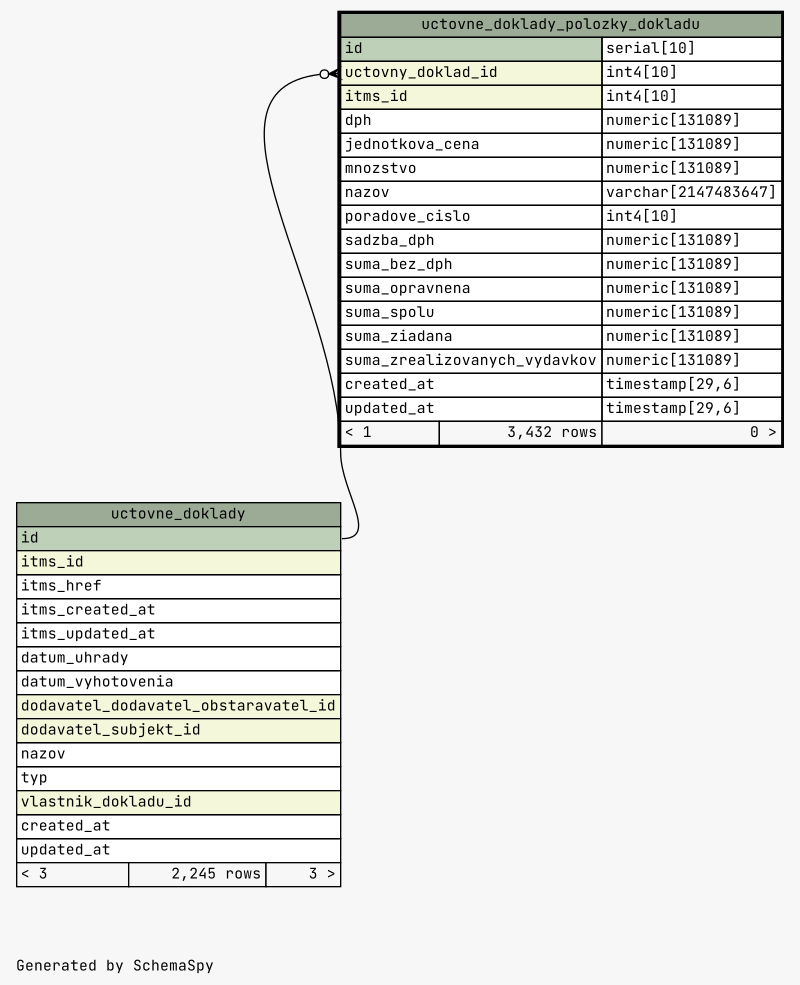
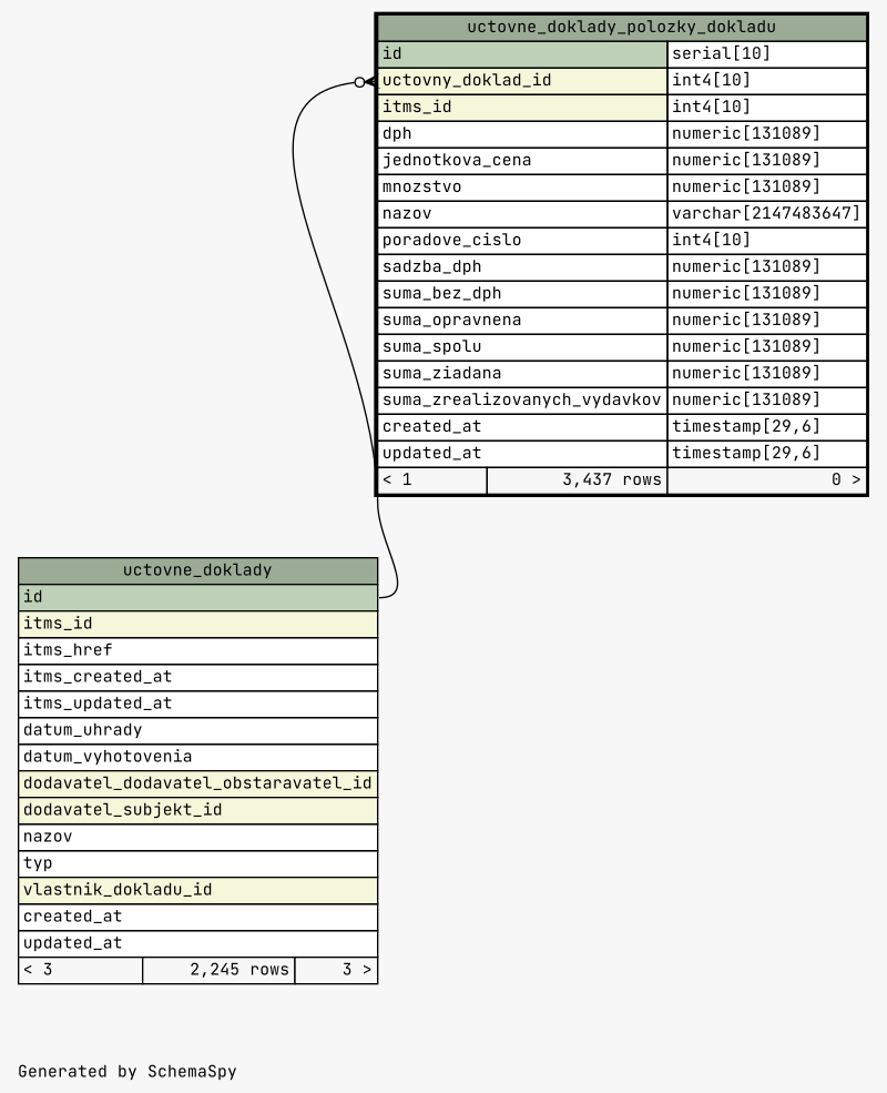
  digraph {
    bgcolor="#f7f7f7"
    fontname="JetBrains Mono"
    fontsize=11
    label="\nGenerated by SchemaSpy"
    labeljust=l
    nodesep=0.18
    rankdir=TB
    ranksep=0.46
    node [fontname="JetBrains Mono" fontsize=11 shape=plaintext]
-   n1 [label=<     <TABLE BORDER="2" CELLBORDER="1" CELLSPACING="0" BGCOLOR="#ffffff">       <TR><TD COLSPAN="3" BGCOLOR="#9bab96" ALIGN="CENTER">uctovne_doklady_polozky_dokladu</TD></TR>       <TR><TD PORT="id" COLSPAN="2" BGCOLOR="#bed1b8" ALIGN="LEFT">id</TD><TD PORT="id.type" ALIGN="LEFT">serial[10]</TD></TR>       <TR><TD PORT="uctovny_doklad_id" COLSPAN="2" BGCOLOR="#f4f7da" ALIGN="LEFT">uctovny_doklad_id</TD><TD PORT="uctovny_doklad_id.type" ALIGN="LEFT">int4[10]</TD></TR>       <TR><TD PORT="itms_id" COLSPAN="2" BGCOLOR="#f4f7da" ALIGN="LEFT">itms_id</TD><TD PORT="itms_id.type" ALIGN="LEFT">int4[10]</TD></TR>       <TR><TD PORT="dph" COLSPAN="2" ALIGN="LEFT">dph</TD><TD PORT="dph.type" ALIGN="LEFT">numeric[131089]</TD></TR>       <TR><TD PORT="jednotkova_cena" COLSPAN="2" ALIGN="LEFT">jednotkova_cena</TD><TD PORT="jednotkova_cena.type" ALIGN="LEFT">numeric[131089]</TD></TR>       <TR><TD PORT="mnozstvo" COLSPAN="2" ALIGN="LEFT">mnozstvo</TD><TD PORT="mnozstvo.type" ALIGN="LEFT">numeric[131089]</TD></TR>       <TR><TD PORT="nazov" COLSPAN="2" ALIGN="LEFT">nazov</TD><TD PORT="nazov.type" ALIGN="LEFT">varchar[2147483647]</TD></TR>       <TR><TD PORT="poradove_cislo" COLSPAN="2" ALIGN="LEFT">poradove_cislo</TD><TD PORT="poradove_cislo.type" ALIGN="LEFT">int4[10]</TD></TR>       <TR><TD PORT="sadzba_dph" COLSPAN="2" ALIGN="LEFT">sadzba_dph</TD><TD PORT="sadzba_dph.type" ALIGN="LEFT">numeric[131089]</TD></TR>       <TR><TD PORT="suma_bez_dph" COLSPAN="2" ALIGN="LEFT">suma_bez_dph</TD><TD PORT="suma_bez_dph.type" ALIGN="LEFT">numeric[131089]</TD></TR>       <TR><TD PORT="suma_opravnena" COLSPAN="2" ALIGN="LEFT">suma_opravnena</TD><TD PORT="suma_opravnena.type" ALIGN="LEFT">numeric[131089]</TD></TR>       <TR><TD PORT="suma_spolu" COLSPAN="2" ALIGN="LEFT">suma_spolu</TD><TD PORT="suma_spolu.type" ALIGN="LEFT">numeric[131089]</TD></TR>       <TR><TD PORT="suma_ziadana" COLSPAN="2" ALIGN="LEFT">suma_ziadana</TD><TD PORT="suma_ziadana.type" ALIGN="LEFT">numeric[131089]</TD></TR>       <TR><TD PORT="suma_zrealizovanych_vydavkov" COLSPAN="2" ALIGN="LEFT">suma_zrealizovanych_vydavkov</TD><TD PORT="suma_zrealizovanych_vydavkov.type" ALIGN="LEFT">numeric[131089]</TD></TR>       <TR><TD PORT="created_at" COLSPAN="2" ALIGN="LEFT">created_at</TD><TD PORT="created_at.type" ALIGN="LEFT">timestamp[29,6]</TD></TR>       <TR><TD PORT="updated_at" COLSPAN="2" ALIGN="LEFT">updated_at</TD><TD PORT="updated_at.type" ALIGN="LEFT">timestamp[29,6]</TD></TR>       <TR><TD ALIGN="LEFT" BGCOLOR="#f7f7f7">&lt; 1</TD><TD ALIGN="RIGHT" BGCOLOR="#f7f7f7">3,432 rows</TD><TD ALIGN="RIGHT" BGCOLOR="#f7f7f7">0 &gt;</TD></TR>     </TABLE>>]
+   n1 [label=<     <TABLE BORDER="2" CELLBORDER="1" CELLSPACING="0" BGCOLOR="#ffffff">       <TR><TD COLSPAN="3" BGCOLOR="#9bab96" ALIGN="CENTER">uctovne_doklady_polozky_dokladu</TD></TR>       <TR><TD PORT="id" COLSPAN="2" BGCOLOR="#bed1b8" ALIGN="LEFT">id</TD><TD PORT="id.type" ALIGN="LEFT">serial[10]</TD></TR>       <TR><TD PORT="uctovny_doklad_id" COLSPAN="2" BGCOLOR="#f4f7da" ALIGN="LEFT">uctovny_doklad_id</TD><TD PORT="uctovny_doklad_id.type" ALIGN="LEFT">int4[10]</TD></TR>       <TR><TD PORT="itms_id" COLSPAN="2" BGCOLOR="#f4f7da" ALIGN="LEFT">itms_id</TD><TD PORT="itms_id.type" ALIGN="LEFT">int4[10]</TD></TR>       <TR><TD PORT="dph" COLSPAN="2" ALIGN="LEFT">dph</TD><TD PORT="dph.type" ALIGN="LEFT">numeric[131089]</TD></TR>       <TR><TD PORT="jednotkova_cena" COLSPAN="2" ALIGN="LEFT">jednotkova_cena</TD><TD PORT="jednotkova_cena.type" ALIGN="LEFT">numeric[131089]</TD></TR>       <TR><TD PORT="mnozstvo" COLSPAN="2" ALIGN="LEFT">mnozstvo</TD><TD PORT="mnozstvo.type" ALIGN="LEFT">numeric[131089]</TD></TR>       <TR><TD PORT="nazov" COLSPAN="2" ALIGN="LEFT">nazov</TD><TD PORT="nazov.type" ALIGN="LEFT">varchar[2147483647]</TD></TR>       <TR><TD PORT="poradove_cislo" COLSPAN="2" ALIGN="LEFT">poradove_cislo</TD><TD PORT="poradove_cislo.type" ALIGN="LEFT">int4[10]</TD></TR>       <TR><TD PORT="sadzba_dph" COLSPAN="2" ALIGN="LEFT">sadzba_dph</TD><TD PORT="sadzba_dph.type" ALIGN="LEFT">numeric[131089]</TD></TR>       <TR><TD PORT="suma_bez_dph" COLSPAN="2" ALIGN="LEFT">suma_bez_dph</TD><TD PORT="suma_bez_dph.type" ALIGN="LEFT">numeric[131089]</TD></TR>       <TR><TD PORT="suma_opravnena" COLSPAN="2" ALIGN="LEFT">suma_opravnena</TD><TD PORT="suma_opravnena.type" ALIGN="LEFT">numeric[131089]</TD></TR>       <TR><TD PORT="suma_spolu" COLSPAN="2" ALIGN="LEFT">suma_spolu</TD><TD PORT="suma_spolu.type" ALIGN="LEFT">numeric[131089]</TD></TR>       <TR><TD PORT="suma_ziadana" COLSPAN="2" ALIGN="LEFT">suma_ziadana</TD><TD PORT="suma_ziadana.type" ALIGN="LEFT">numeric[131089]</TD></TR>       <TR><TD PORT="suma_zrealizovanych_vydavkov" COLSPAN="2" ALIGN="LEFT">suma_zrealizovanych_vydavkov</TD><TD PORT="suma_zrealizovanych_vydavkov.type" ALIGN="LEFT">numeric[131089]</TD></TR>       <TR><TD PORT="created_at" COLSPAN="2" ALIGN="LEFT">created_at</TD><TD PORT="created_at.type" ALIGN="LEFT">timestamp[29,6]</TD></TR>       <TR><TD PORT="updated_at" COLSPAN="2" ALIGN="LEFT">updated_at</TD><TD PORT="updated_at.type" ALIGN="LEFT">timestamp[29,6]</TD></TR>       <TR><TD ALIGN="LEFT" BGCOLOR="#f7f7f7">&lt; 1</TD><TD ALIGN="RIGHT" BGCOLOR="#f7f7f7">3,437 rows</TD><TD ALIGN="RIGHT" BGCOLOR="#f7f7f7">0 &gt;</TD></TR>     </TABLE>>]
    n2 [label=<     <TABLE BORDER="0" CELLBORDER="1" CELLSPACING="0" BGCOLOR="#ffffff">       <TR><TD COLSPAN="3" BGCOLOR="#9bab96" ALIGN="CENTER">uctovne_doklady</TD></TR>       <TR><TD PORT="id" COLSPAN="3" BGCOLOR="#bed1b8" ALIGN="LEFT">id</TD></TR>       <TR><TD PORT="itms_id" COLSPAN="3" BGCOLOR="#f4f7da" ALIGN="LEFT">itms_id</TD></TR>       <TR><TD PORT="itms_href" COLSPAN="3" ALIGN="LEFT">itms_href</TD></TR>       <TR><TD PORT="itms_created_at" COLSPAN="3" ALIGN="LEFT">itms_created_at</TD></TR>       <TR><TD PORT="itms_updated_at" COLSPAN="3" ALIGN="LEFT">itms_updated_at</TD></TR>       <TR><TD PORT="datum_uhrady" COLSPAN="3" ALIGN="LEFT">datum_uhrady</TD></TR>       <TR><TD PORT="datum_vyhotovenia" COLSPAN="3" ALIGN="LEFT">datum_vyhotovenia</TD></TR>       <TR><TD PORT="dodavatel_dodavatel_obstaravatel_id" COLSPAN="3" BGCOLOR="#f4f7da" ALIGN="LEFT">dodavatel_dodavatel_obstaravatel_id</TD></TR>       <TR><TD PORT="dodavatel_subjekt_id" COLSPAN="3" BGCOLOR="#f4f7da" ALIGN="LEFT">dodavatel_subjekt_id</TD></TR>       <TR><TD PORT="nazov" COLSPAN="3" ALIGN="LEFT">nazov</TD></TR>       <TR><TD PORT="typ" COLSPAN="3" ALIGN="LEFT">typ</TD></TR>       <TR><TD PORT="vlastnik_dokladu_id" COLSPAN="3" BGCOLOR="#f4f7da" ALIGN="LEFT">vlastnik_dokladu_id</TD></TR>       <TR><TD PORT="created_at" COLSPAN="3" ALIGN="LEFT">created_at</TD></TR>       <TR><TD PORT="updated_at" COLSPAN="3" ALIGN="LEFT">updated_at</TD></TR>       <TR><TD ALIGN="LEFT" BGCOLOR="#f7f7f7">&lt; 3</TD><TD ALIGN="RIGHT" BGCOLOR="#f7f7f7">2,245 rows</TD><TD ALIGN="RIGHT" BGCOLOR="#f7f7f7">3 &gt;</TD></TR>     </TABLE>>]
    n1 -> n2 [arrowhead=none arrowsize=0.8 arrowtail=crowodot dir=back headport="id:e" tailport="uctovny_doklad_id:w" fontname="JetBrains Mono"]
  }
